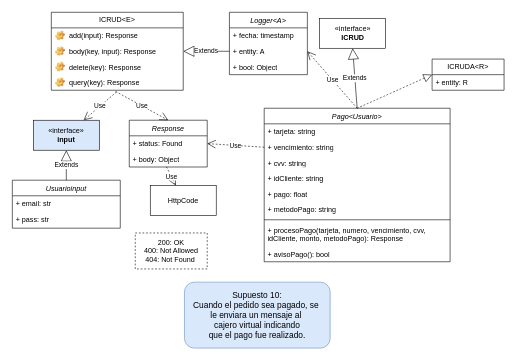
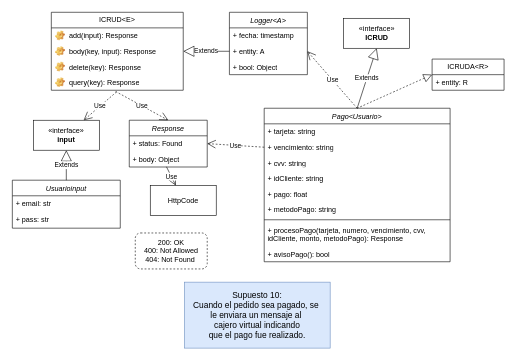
  <mxCell id="0" />
  <mxCell id="1" parent="0" />
- <mxCell id="2" value="&lt;font style=&quot;font-size: 14px;&quot;&gt;&amp;nbsp;Supuesto 10:&amp;nbsp;&lt;/font&gt;&lt;div&gt;&lt;div&gt;&lt;font style=&quot;font-size: 14px;&quot;&gt;Cuando el pedido sea pagado, se&amp;nbsp;&lt;/font&gt;&lt;/div&gt;&lt;div&gt;&lt;font style=&quot;font-size: 14px;&quot;&gt;le enviara un mensaje al&amp;nbsp;&lt;/font&gt;&lt;/div&gt;&lt;div&gt;&lt;font style=&quot;font-size: 14px;&quot;&gt;cajero virtual&amp;nbsp;&lt;/font&gt;&lt;span style=&quot;font-size: 14px; background-color: transparent; color: light-dark(rgb(0, 0, 0), rgb(255, 255, 255));&quot;&gt;indicando&lt;/span&gt;&lt;/div&gt;&lt;div&gt;&lt;font style=&quot;font-size: 14px;&quot;&gt;que el pago fue realizado.&lt;/font&gt;&lt;/div&gt;&lt;/div&gt;" style="html=1;whiteSpace=wrap;fillColor=#dae8fc;strokeColor=#6c8ebf;rounded=1;" vertex="1" parent="1"><mxGeometry x="307" y="470" width="243" height="110" as="geometry" /></mxCell>
+ <mxCell id="2" value="&lt;font style=&quot;font-size: 14px;&quot;&gt;&amp;nbsp;Supuesto 10:&amp;nbsp;&lt;/font&gt;&lt;div&gt;&lt;div&gt;&lt;font style=&quot;font-size: 14px;&quot;&gt;Cuando el pedido sea pagado, se&amp;nbsp;&lt;/font&gt;&lt;/div&gt;&lt;div&gt;&lt;font style=&quot;font-size: 14px;&quot;&gt;le enviara un mensaje al&amp;nbsp;&lt;/font&gt;&lt;/div&gt;&lt;div&gt;&lt;font style=&quot;font-size: 14px;&quot;&gt;cajero virtual&amp;nbsp;&lt;/font&gt;&lt;span style=&quot;font-size: 14px; background-color: transparent; color: light-dark(rgb(0, 0, 0), rgb(255, 255, 255));&quot;&gt;indicando&lt;/span&gt;&lt;/div&gt;&lt;div&gt;&lt;font style=&quot;font-size: 14px;&quot;&gt;que el pago fue realizado.&lt;/font&gt;&lt;/div&gt;&lt;/div&gt;" style="html=1;whiteSpace=wrap;fillColor=#dae8fc;strokeColor=#6c8ebf;" vertex="1" parent="1"><mxGeometry x="307" y="470" width="243" height="110" as="geometry" /></mxCell>
  <mxCell id="3" value="Pago&lt;Usuario&gt;" style="swimlane;fontStyle=2;align=center;verticalAlign=top;childLayout=stackLayout;horizontal=1;startSize=26;horizontalStack=0;resizeParent=1;resizeLast=0;collapsible=1;marginBottom=0;rounded=0;shadow=0;strokeWidth=1;" vertex="1" parent="1"><mxGeometry x="440" y="180" width="310" height="256" as="geometry"><mxRectangle x="230" y="140" width="160" height="26" as="alternateBounds" /></mxGeometry></mxCell>
  <mxCell id="4" value="+ tarjeta: string" style="text;strokeColor=none;fillColor=none;align=left;verticalAlign=top;spacingLeft=4;spacingRight=4;overflow=hidden;rotatable=0;points=[[0,0.5],[1,0.5]];portConstraint=eastwest;whiteSpace=wrap;html=1;" vertex="1" parent="3"><mxGeometry y="26" width="310" height="26" as="geometry" /></mxCell>
  <mxCell id="5" value="+ vencimiento: string" style="text;strokeColor=none;fillColor=none;align=left;verticalAlign=top;spacingLeft=4;spacingRight=4;overflow=hidden;rotatable=0;points=[[0,0.5],[1,0.5]];portConstraint=eastwest;whiteSpace=wrap;html=1;" vertex="1" parent="3"><mxGeometry y="52" width="310" height="26" as="geometry" /></mxCell>
  <mxCell id="6" value="+ cvv: string" style="text;strokeColor=none;fillColor=none;align=left;verticalAlign=top;spacingLeft=4;spacingRight=4;overflow=hidden;rotatable=0;points=[[0,0.5],[1,0.5]];portConstraint=eastwest;whiteSpace=wrap;html=1;" vertex="1" parent="3"><mxGeometry y="78" width="310" height="26" as="geometry" /></mxCell>
  <mxCell id="7" value="+ idCliente: string" style="text;strokeColor=none;fillColor=none;align=left;verticalAlign=top;spacingLeft=4;spacingRight=4;overflow=hidden;rotatable=0;points=[[0,0.5],[1,0.5]];portConstraint=eastwest;whiteSpace=wrap;html=1;" vertex="1" parent="3"><mxGeometry y="104" width="310" height="26" as="geometry" /></mxCell>
  <mxCell id="8" value="+ pago: float" style="text;strokeColor=none;fillColor=none;align=left;verticalAlign=top;spacingLeft=4;spacingRight=4;overflow=hidden;rotatable=0;points=[[0,0.5],[1,0.5]];portConstraint=eastwest;whiteSpace=wrap;html=1;" vertex="1" parent="3"><mxGeometry y="130" width="310" height="26" as="geometry" /></mxCell>
  <mxCell id="9" value="+ metodoPago: string" style="text;strokeColor=none;fillColor=none;align=left;verticalAlign=top;spacingLeft=4;spacingRight=4;overflow=hidden;rotatable=0;points=[[0,0.5],[1,0.5]];portConstraint=eastwest;whiteSpace=wrap;html=1;" vertex="1" parent="3"><mxGeometry y="156" width="310" height="26" as="geometry" /></mxCell>
  <mxCell id="10" value="" style="line;html=1;strokeWidth=1;align=left;verticalAlign=middle;spacingTop=-1;spacingLeft=3;spacingRight=3;rotatable=0;labelPosition=right;points=[];portConstraint=eastwest;" vertex="1" parent="3"><mxGeometry y="182" width="310" height="8" as="geometry" /></mxCell>
  <mxCell id="11" value="+ procesoPago(tarjeta, numero, vencimiento, cvv, idCliente, monto, metodoPago): Response" style="text;strokeColor=none;fillColor=none;align=left;verticalAlign=top;spacingLeft=4;spacingRight=4;overflow=hidden;rotatable=0;points=[[0,0.5],[1,0.5]];portConstraint=eastwest;whiteSpace=wrap;html=1;" vertex="1" parent="3"><mxGeometry y="190" width="310" height="40" as="geometry" /></mxCell>
  <mxCell id="12" value="+ avisoPago(): bool" style="text;strokeColor=none;fillColor=none;align=left;verticalAlign=top;spacingLeft=4;spacingRight=4;overflow=hidden;rotatable=0;points=[[0,0.5],[1,0.5]];portConstraint=eastwest;whiteSpace=wrap;html=1;" vertex="1" parent="3"><mxGeometry y="230" width="310" height="26" as="geometry" /></mxCell>
  <mxCell id="13" value="ICRUD&amp;lt;E&amp;gt;" style="swimlane;fontStyle=0;childLayout=stackLayout;horizontal=1;startSize=26;fillColor=none;horizontalStack=0;resizeParent=1;resizeParentMax=0;resizeLast=0;collapsible=1;marginBottom=0;whiteSpace=wrap;html=1;" vertex="1" parent="1"><mxGeometry x="85" y="20" width="220" height="130" as="geometry" /></mxCell>
  <mxCell id="14" value="add(input): Response" style="label;fontStyle=0;strokeColor=none;fillColor=none;align=left;verticalAlign=top;overflow=hidden;spacingLeft=28;spacingRight=4;rotatable=0;points=[[0,0.5],[1,0.5]];portConstraint=eastwest;imageWidth=16;imageHeight=16;whiteSpace=wrap;html=1;image=img/clipart/Gear_128x128.png" vertex="1" parent="13"><mxGeometry y="26" width="220" height="26" as="geometry" /></mxCell>
  <mxCell id="15" value="body(key, input): Response" style="label;fontStyle=0;strokeColor=none;fillColor=none;align=left;verticalAlign=top;overflow=hidden;spacingLeft=28;spacingRight=4;rotatable=0;points=[[0,0.5],[1,0.5]];portConstraint=eastwest;imageWidth=16;imageHeight=16;whiteSpace=wrap;html=1;image=img/clipart/Gear_128x128.png" vertex="1" parent="13"><mxGeometry y="52" width="220" height="26" as="geometry" /></mxCell>
  <mxCell id="16" value="delete(key): Response" style="label;fontStyle=0;strokeColor=none;fillColor=none;align=left;verticalAlign=top;overflow=hidden;spacingLeft=28;spacingRight=4;rotatable=0;points=[[0,0.5],[1,0.5]];portConstraint=eastwest;imageWidth=16;imageHeight=16;whiteSpace=wrap;html=1;image=img/clipart/Gear_128x128.png" vertex="1" parent="13"><mxGeometry y="78" width="220" height="26" as="geometry" /></mxCell>
  <mxCell id="17" value="query(key): Response" style="label;fontStyle=0;strokeColor=none;fillColor=none;align=left;verticalAlign=top;overflow=hidden;spacingLeft=28;spacingRight=4;rotatable=0;points=[[0,0.5],[1,0.5]];portConstraint=eastwest;imageWidth=16;imageHeight=16;whiteSpace=wrap;html=1;image=img/clipart/Gear_128x128.png" vertex="1" parent="13"><mxGeometry y="104" width="220" height="26" as="geometry" /></mxCell>
- <mxCell id="18" value="«interface»&lt;br&gt;&lt;b&gt;input&lt;/b&gt;" style="html=1;whiteSpace=wrap;fillColor=#dae8fc;" vertex="1" parent="1"><mxGeometry x="55" y="200" width="110" height="50" as="geometry" /></mxCell>
+ <mxCell id="18" value="«interface»&lt;br&gt;&lt;b&gt;input&lt;/b&gt;" style="html=1;whiteSpace=wrap;" vertex="1" parent="1"><mxGeometry x="55" y="200" width="110" height="50" as="geometry" /></mxCell>
  <mxCell id="19" value="Use" style="endArrow=open;endSize=12;dashed=1;html=1;rounded=0;exitX=0.494;exitY=1.108;exitDx=0;exitDy=0;exitPerimeter=0;" edge="1" parent="1" source="17" target="18"><mxGeometry width="160" relative="1" as="geometry"><mxPoint x="235" y="250" as="sourcePoint" /><mxPoint x="155" y="240" as="targetPoint" /></mxGeometry></mxCell>
  <mxCell id="20" value="Usuarioinput" style="swimlane;fontStyle=2;align=center;verticalAlign=top;childLayout=stackLayout;horizontal=1;startSize=26;horizontalStack=0;resizeParent=1;resizeLast=0;collapsible=1;marginBottom=0;rounded=0;shadow=0;strokeWidth=1;" vertex="1" parent="1"><mxGeometry x="20" y="300" width="180" height="80" as="geometry"><mxRectangle x="230" y="140" width="160" height="26" as="alternateBounds" /></mxGeometry></mxCell>
  <mxCell id="21" value="+ email: str" style="text;strokeColor=none;fillColor=none;align=left;verticalAlign=top;spacingLeft=4;spacingRight=4;overflow=hidden;rotatable=0;points=[[0,0.5],[1,0.5]];portConstraint=eastwest;whiteSpace=wrap;html=1;" vertex="1" parent="20"><mxGeometry y="26" width="180" height="26" as="geometry" /></mxCell>
  <mxCell id="22" value="+ pass: str" style="text;strokeColor=none;fillColor=none;align=left;verticalAlign=top;spacingLeft=4;spacingRight=4;overflow=hidden;rotatable=0;points=[[0,0.5],[1,0.5]];portConstraint=eastwest;whiteSpace=wrap;html=1;" vertex="1" parent="20"><mxGeometry y="52" width="180" height="26" as="geometry" /></mxCell>
  <mxCell id="23" value="Extends" style="endArrow=block;endSize=16;endFill=0;html=1;rounded=0;exitX=0.5;exitY=0;exitDx=0;exitDy=0;entryX=0.5;entryY=1;entryDx=0;entryDy=0;" edge="1" parent="1" source="20" target="18"><mxGeometry width="160" relative="1" as="geometry"><mxPoint x="285" y="250" as="sourcePoint" /><mxPoint x="445" y="250" as="targetPoint" /></mxGeometry></mxCell>
  <mxCell id="24" value="Response" style="swimlane;fontStyle=2;align=center;verticalAlign=top;childLayout=stackLayout;horizontal=1;startSize=26;horizontalStack=0;resizeParent=1;resizeLast=0;collapsible=1;marginBottom=0;rounded=0;shadow=0;strokeWidth=1;" vertex="1" parent="1"><mxGeometry x="215" y="200" width="130" height="78" as="geometry"><mxRectangle x="230" y="140" width="160" height="26" as="alternateBounds" /></mxGeometry></mxCell>
  <mxCell id="25" value="+ status: Found" style="text;strokeColor=none;fillColor=none;align=left;verticalAlign=top;spacingLeft=4;spacingRight=4;overflow=hidden;rotatable=0;points=[[0,0.5],[1,0.5]];portConstraint=eastwest;whiteSpace=wrap;html=1;" vertex="1" parent="24"><mxGeometry y="26" width="130" height="26" as="geometry" /></mxCell>
  <mxCell id="26" value="+ body: Object" style="text;strokeColor=none;fillColor=none;align=left;verticalAlign=top;spacingLeft=4;spacingRight=4;overflow=hidden;rotatable=0;points=[[0,0.5],[1,0.5]];portConstraint=eastwest;whiteSpace=wrap;html=1;" vertex="1" parent="24"><mxGeometry y="52" width="130" height="26" as="geometry" /></mxCell>
  <mxCell id="27" value="Use" style="endArrow=open;endSize=12;dashed=1;html=1;rounded=0;entryX=0.5;entryY=0;entryDx=0;entryDy=0;exitX=0.487;exitY=1.077;exitDx=0;exitDy=0;exitPerimeter=0;" edge="1" parent="1" source="17" target="24"><mxGeometry width="160" relative="1" as="geometry"><mxPoint x="195" y="160" as="sourcePoint" /><mxPoint x="175" y="207" as="targetPoint" /></mxGeometry></mxCell>
  <mxCell id="28" value="HttpCode" style="html=1;whiteSpace=wrap;" vertex="1" parent="1"><mxGeometry x="250" y="309" width="110" height="50" as="geometry" /></mxCell>
- <mxCell id="29" value="Use" style="endArrow=open;endSize=12;dashed=1;html=1;rounded=0;exitX=0.477;exitY=0.985;exitDx=0;exitDy=0;exitPerimeter=0;" edge="1" parent="1" source="26" target="28"><mxGeometry width="160" relative="1" as="geometry"><mxPoint x="510" y="280" as="sourcePoint" /><mxPoint x="455" y="327" as="targetPoint" /></mxGeometry></mxCell>
- <mxCell id="30" value="«interface»&lt;br&gt;&lt;b&gt;ICRUD&lt;/b&gt;" style="html=1;whiteSpace=wrap;" vertex="1" parent="1"><mxGeometry x="532.5" y="30" width="110" height="50" as="geometry" /></mxCell>
+ <mxCell id="29" value="Use" style="endArrow=open;endSize=12;dashed=0;html=1;rounded=0;exitX=0.477;exitY=0.985;exitDx=0;exitDy=0;exitPerimeter=0;" edge="1" parent="1" source="26" target="28"><mxGeometry width="160" relative="1" as="geometry"><mxPoint x="510" y="280" as="sourcePoint" /><mxPoint x="455" y="327" as="targetPoint" /></mxGeometry></mxCell>
+ <mxCell id="30" value="«interface»&lt;br&gt;&lt;b&gt;ICRUD&lt;/b&gt;" style="html=1;whiteSpace=wrap;" vertex="1" parent="1"><mxGeometry x="572.5" y="30" width="110" height="50" as="geometry" /></mxCell>
  <mxCell id="31" value="Extends" style="endArrow=block;endSize=16;endFill=0;html=1;rounded=0;exitX=0.5;exitY=0;exitDx=0;exitDy=0;entryX=0.5;entryY=1;entryDx=0;entryDy=0;" edge="1" parent="1" source="3" target="30"><mxGeometry width="160" relative="1" as="geometry"><mxPoint x="505" y="290" as="sourcePoint" /><mxPoint x="505" y="230" as="targetPoint" /><Array as="points" /></mxGeometry></mxCell>
  <mxCell id="32" value="Use" style="endArrow=open;endSize=12;dashed=1;html=1;rounded=0;entryX=1;entryY=0.5;entryDx=0;entryDy=0;exitX=0;exitY=0.5;exitDx=0;exitDy=0;" edge="1" parent="1" source="5" target="25"><mxGeometry width="160" relative="1" as="geometry"><mxPoint x="455" y="239" as="sourcePoint" /><mxPoint x="503" y="328" as="targetPoint" /></mxGeometry></mxCell>
- <mxCell id="33" value="200: OK&lt;div&gt;400: Not Allowed&lt;/div&gt;&lt;div&gt;&lt;div&gt;404: Not Found&amp;nbsp;&lt;/div&gt;&lt;/div&gt;" style="html=1;whiteSpace=wrap;dashed=1;" vertex="1" parent="1"><mxGeometry x="225" y="388" width="120" height="60" as="geometry" /></mxCell>
+ <mxCell id="33" value="200: OK&lt;div&gt;400: Not Allowed&lt;/div&gt;&lt;div&gt;&lt;div&gt;404: Not Found&amp;nbsp;&lt;/div&gt;&lt;/div&gt;" style="html=1;whiteSpace=wrap;dashed=1;rounded=1;" vertex="1" parent="1"><mxGeometry x="225" y="388" width="120" height="60" as="geometry" /></mxCell>
  <mxCell id="34" value="Logger&lt;A&gt;" style="swimlane;fontStyle=2;align=center;verticalAlign=top;childLayout=stackLayout;horizontal=1;startSize=26;horizontalStack=0;resizeParent=1;resizeLast=0;collapsible=1;marginBottom=0;rounded=0;shadow=0;strokeWidth=1;" vertex="1" parent="1"><mxGeometry x="382" y="20" width="130" height="104" as="geometry"><mxRectangle x="230" y="140" width="160" height="26" as="alternateBounds" /></mxGeometry></mxCell>
  <mxCell id="35" value="+ fecha: timestamp" style="text;strokeColor=none;fillColor=none;align=left;verticalAlign=top;spacingLeft=4;spacingRight=4;overflow=hidden;rotatable=0;points=[[0,0.5],[1,0.5]];portConstraint=eastwest;whiteSpace=wrap;html=1;" vertex="1" parent="34"><mxGeometry y="26" width="130" height="26" as="geometry" /></mxCell>
  <mxCell id="36" value="+ entity: A" style="text;strokeColor=none;fillColor=none;align=left;verticalAlign=top;spacingLeft=4;spacingRight=4;overflow=hidden;rotatable=0;points=[[0,0.5],[1,0.5]];portConstraint=eastwest;whiteSpace=wrap;html=1;" vertex="1" parent="34"><mxGeometry y="52" width="130" height="26" as="geometry" /></mxCell>
  <mxCell id="37" value="+ bool: Object" style="text;strokeColor=none;fillColor=none;align=left;verticalAlign=top;spacingLeft=4;spacingRight=4;overflow=hidden;rotatable=0;points=[[0,0.5],[1,0.5]];portConstraint=eastwest;whiteSpace=wrap;html=1;" vertex="1" parent="34"><mxGeometry y="78" width="130" height="26" as="geometry" /></mxCell>
  <mxCell id="38" value="Extends" style="endArrow=block;endSize=16;endFill=0;html=1;rounded=0;exitX=0;exitY=0.5;exitDx=0;exitDy=0;" edge="1" parent="1" source="36"><mxGeometry width="160" relative="1" as="geometry"><mxPoint x="325" y="264" as="sourcePoint" /><mxPoint x="305" y="85" as="targetPoint" /></mxGeometry></mxCell>
  <mxCell id="39" value="Use" style="endArrow=open;endSize=12;dashed=1;html=1;rounded=0;entryX=1;entryY=0.5;entryDx=0;entryDy=0;exitX=0.5;exitY=0;exitDx=0;exitDy=0;" edge="1" parent="1" source="3" target="36"><mxGeometry width="160" relative="1" as="geometry"><mxPoint x="628" y="200" as="sourcePoint" /><mxPoint x="415" y="220" as="targetPoint" /></mxGeometry></mxCell>
  <mxCell id="40" value="ICRUDA&amp;lt;R&amp;gt;" style="swimlane;fontStyle=0;childLayout=stackLayout;horizontal=1;startSize=26;fillColor=none;horizontalStack=0;resizeParent=1;resizeParentMax=0;resizeLast=0;collapsible=1;marginBottom=0;whiteSpace=wrap;html=1;" vertex="1" parent="1"><mxGeometry x="720" y="98" width="120" height="52" as="geometry" /></mxCell>
  <mxCell id="41" value="+ entity: R" style="text;strokeColor=none;fillColor=none;align=left;verticalAlign=top;spacingLeft=4;spacingRight=4;overflow=hidden;rotatable=0;points=[[0,0.5],[1,0.5]];portConstraint=eastwest;whiteSpace=wrap;html=1;" vertex="1" parent="40"><mxGeometry y="26" width="120" height="26" as="geometry" /></mxCell>
  <mxCell id="42" value="" style="endArrow=block;dashed=1;endFill=0;endSize=12;html=1;rounded=0;fontSize=12;curved=1;entryX=0;entryY=0.5;entryDx=0;entryDy=0;exitX=0.5;exitY=0;exitDx=0;exitDy=0;" edge="1" parent="1" source="3" target="40"><mxGeometry width="160" relative="1" as="geometry"><mxPoint x="660" y="50" as="sourcePoint" /><mxPoint x="800" y="98" as="targetPoint" /></mxGeometry></mxCell>
